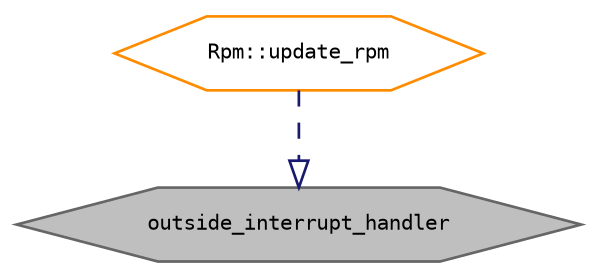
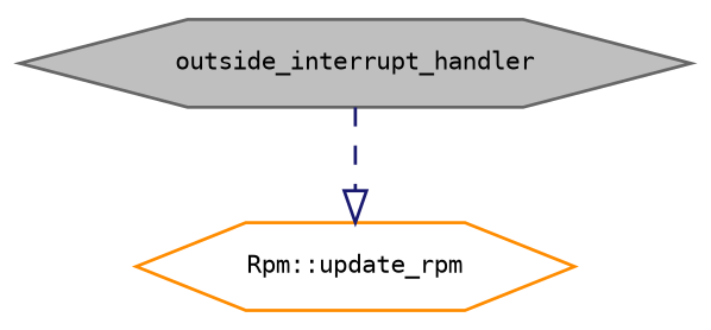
  digraph {
    rankdir=TB
    node [fontname=DejaVuSansMono fontsize=8 shape=hexagon]
    n1 [color=gray40 fillcolor=grey75 fontcolor=black height=0.2 label=outside_interrupt_handler style=filled width=0.4]
    n2 [color=darkorange height=0.2 label="Rpm::update_rpm" width=0.4]
-   n2 -> n1 [color=midnightblue fontname=DejaVuSansMono fontsize=8 labelfontname=DejaVuSansMono labelfontsize=8 style=dashed arrowhead=onormal]
+   n1 -> n2 [color=midnightblue fontname=DejaVuSansMono fontsize=8 labelfontname=DejaVuSansMono labelfontsize=8 style=dashed arrowhead=onormal]
  }
